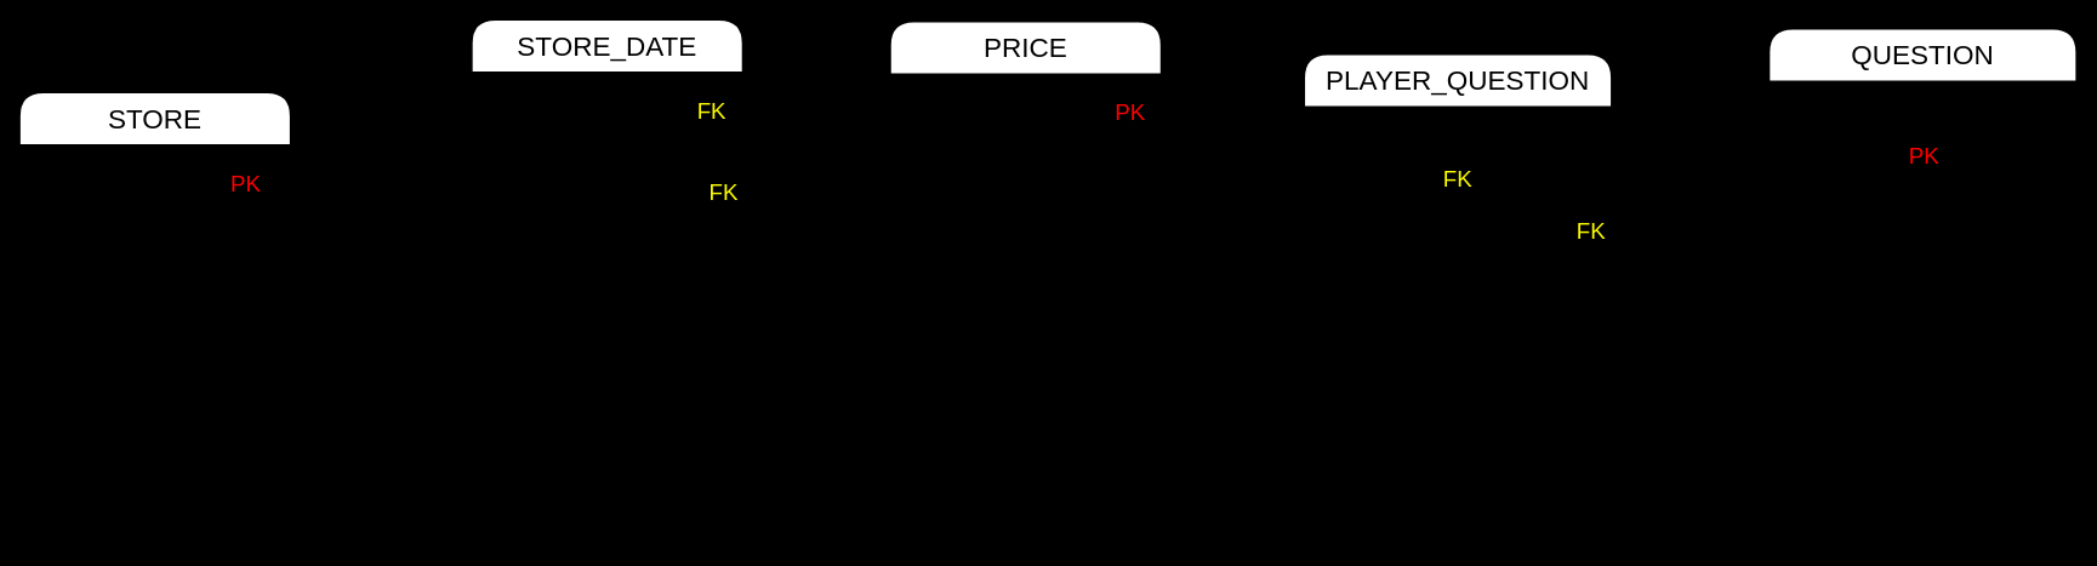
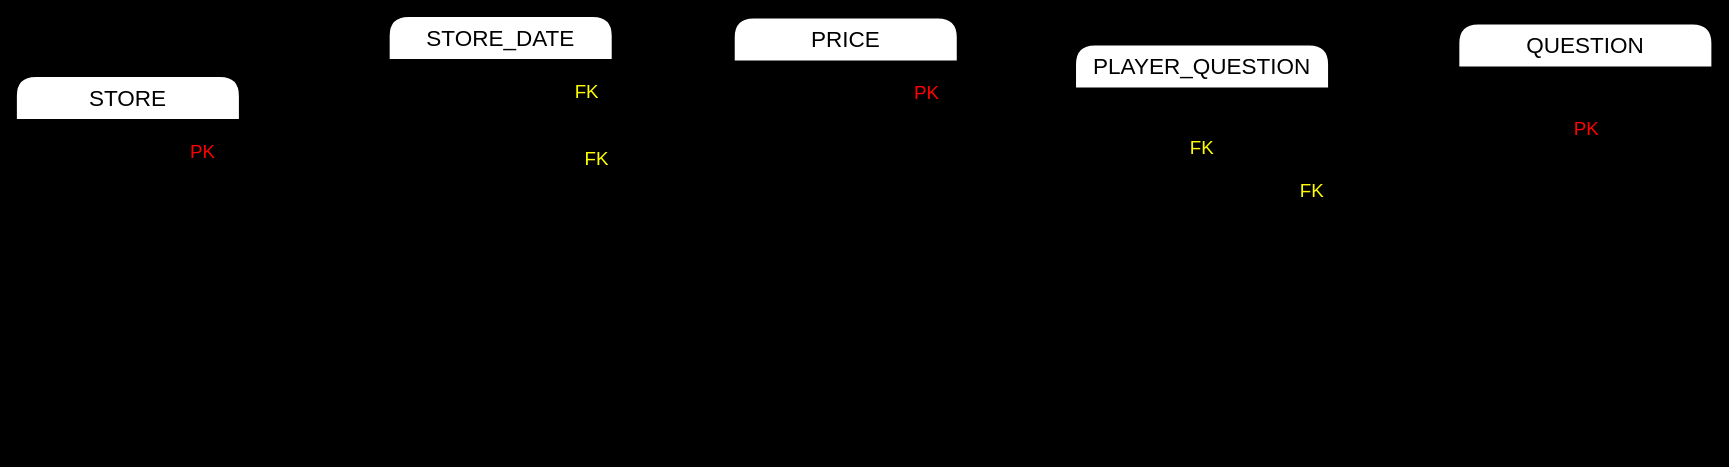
  <mxCell id="0" />
  <mxCell id="1" parent="0" />
  <mxCell id="2" value="&lt;font style=&quot;font-size: 30px;&quot;&gt;STORE&lt;/font&gt;" style="swimlane;fontStyle=0;childLayout=stackLayout;horizontal=1;startSize=60;horizontalStack=0;resizeParent=1;resizeParentMax=0;resizeLast=0;collapsible=1;marginBottom=0;whiteSpace=wrap;html=1;strokeWidth=4;rounded=1;labelBackgroundColor=none;" parent="1" vertex="1"><mxGeometry x="20" y="100" width="300" height="350" as="geometry" /></mxCell>
  <mxCell id="3" value="&lt;font style=&quot;font-size: 25px;&quot;&gt;ITEM_ID(CHAR)&amp;nbsp; &lt;font style=&quot;font-size: 25px;&quot; color=&quot;#ff0000&quot;&gt;PK&lt;/font&gt;&lt;/font&gt;" style="text;strokeColor=none;fillColor=none;align=center;verticalAlign=middle;spacingLeft=4;spacingRight=4;overflow=hidden;points=[[0,0.5],[1,0.5]];portConstraint=eastwest;rotatable=0;whiteSpace=wrap;html=1;rounded=1;labelBackgroundColor=none;fontSize=25;" parent="2" vertex="1"><mxGeometry y="60" width="300" height="80" as="geometry" /></mxCell>
  <mxCell id="4" value="&lt;font style=&quot;font-size: 25px;&quot;&gt;PRICE(NUMBER)&lt;/font&gt;" style="text;strokeColor=none;fillColor=none;align=center;verticalAlign=middle;spacingLeft=4;spacingRight=4;overflow=hidden;points=[[0,0.5],[1,0.5]];portConstraint=eastwest;rotatable=0;whiteSpace=wrap;html=1;rounded=1;labelBackgroundColor=none;" parent="2" vertex="1"><mxGeometry y="140" width="300" height="100" as="geometry" /></mxCell>
  <mxCell id="5" value="&lt;font style=&quot;font-size: 25px;&quot;&gt;INFO(VARCHAR2)&lt;/font&gt;" style="text;strokeColor=none;fillColor=none;align=center;verticalAlign=middle;spacingLeft=4;spacingRight=4;overflow=hidden;points=[[0,0.5],[1,0.5]];portConstraint=eastwest;rotatable=0;whiteSpace=wrap;html=1;rounded=1;labelBackgroundColor=none;" parent="2" vertex="1"><mxGeometry y="240" width="300" height="110" as="geometry" /></mxCell>
  <mxCell id="6" value="&lt;font style=&quot;font-size: 30px;&quot;&gt;STORE_DATE&lt;/font&gt;" style="swimlane;fontStyle=0;childLayout=stackLayout;horizontal=1;startSize=60;horizontalStack=0;resizeParent=1;resizeParentMax=0;resizeLast=0;collapsible=1;marginBottom=0;whiteSpace=wrap;html=1;strokeWidth=4;rounded=1;labelBackgroundColor=none;" parent="1" vertex="1"><mxGeometry x="517" y="20" width="300" height="570" as="geometry" /></mxCell>
  <mxCell id="7" value="&lt;span style=&quot;font-size: 25px;&quot;&gt;PLAYER_ID(CHAR) &lt;font style=&quot;font-size: 25px;&quot; color=&quot;#ffff00&quot;&gt;FK&lt;/font&gt;&lt;/span&gt;" style="text;strokeColor=none;fillColor=none;align=center;verticalAlign=middle;spacingLeft=4;spacingRight=4;overflow=hidden;points=[[0,0.5],[1,0.5]];portConstraint=eastwest;rotatable=0;whiteSpace=wrap;html=1;rounded=1;labelBackgroundColor=none;" parent="6" vertex="1"><mxGeometry y="60" width="300" height="80" as="geometry" /></mxCell>
  <mxCell id="8" value="&lt;span style=&quot;font-size: 25px;&quot;&gt;ITEM_ID(VARCHAR2) &lt;font style=&quot;font-size: 25px;&quot; color=&quot;#ffff00&quot;&gt;FK&lt;/font&gt;&lt;/span&gt;" style="text;strokeColor=none;fillColor=none;align=center;verticalAlign=middle;spacingLeft=4;spacingRight=4;overflow=hidden;points=[[0,0.5],[1,0.5]];portConstraint=eastwest;rotatable=0;whiteSpace=wrap;html=1;rounded=1;labelBackgroundColor=none;" parent="6" vertex="1"><mxGeometry y="140" width="300" height="100" as="geometry" /></mxCell>
  <mxCell id="9" value="&lt;font style=&quot;font-size: 25px;&quot;&gt;ITEM_CNT(NUMBER)&lt;/font&gt;" style="text;strokeColor=none;fillColor=none;align=center;verticalAlign=middle;spacingLeft=4;spacingRight=4;overflow=hidden;points=[[0,0.5],[1,0.5]];portConstraint=eastwest;rotatable=0;whiteSpace=wrap;html=1;rounded=1;labelBackgroundColor=none;" parent="6" vertex="1"><mxGeometry y="240" width="300" height="110" as="geometry" /></mxCell>
  <mxCell id="10" value="&lt;font style=&quot;font-size: 25px;&quot;&gt;PRICE(NUMBER)&lt;/font&gt;" style="text;strokeColor=none;fillColor=none;align=center;verticalAlign=middle;spacingLeft=4;spacingRight=4;overflow=hidden;points=[[0,0.5],[1,0.5]];portConstraint=eastwest;rotatable=0;whiteSpace=wrap;html=1;rounded=1;labelBackgroundColor=none;" parent="6" vertex="1"><mxGeometry y="350" width="300" height="110" as="geometry" /></mxCell>
  <mxCell id="11" value="&lt;font style=&quot;font-size: 25px;&quot;&gt;STORE_DATE(DATE)&lt;/font&gt;" style="text;strokeColor=none;fillColor=none;align=center;verticalAlign=middle;spacingLeft=4;spacingRight=4;overflow=hidden;points=[[0,0.5],[1,0.5]];portConstraint=eastwest;rotatable=0;whiteSpace=wrap;html=1;strokeWidth=1;rounded=1;labelBackgroundColor=none;" parent="6" vertex="1"><mxGeometry y="460" width="300" height="110" as="geometry" /></mxCell>
  <mxCell id="12" value="&lt;font style=&quot;font-size: 30px;&quot;&gt;PRICE&lt;/font&gt;" style="swimlane;fontStyle=0;childLayout=stackLayout;horizontal=1;startSize=60;horizontalStack=0;resizeParent=1;resizeParentMax=0;resizeLast=0;collapsible=1;marginBottom=0;whiteSpace=wrap;html=1;strokeWidth=4;rounded=1;labelBackgroundColor=none;gradientColor=none;swimlaneFillColor=none;fillColor=default;" parent="1" vertex="1"><mxGeometry x="977" y="22" width="300" height="570" as="geometry" /></mxCell>
- <mxCell id="13" value="&lt;font style=&quot;font-size: 25px;&quot;&gt;PLAYER_ID(CHAR) &lt;font style=&quot;font-size: 25px;&quot; color=&quot;#ff0000&quot;&gt;PK&lt;/font&gt;&lt;/font&gt;" style="text;strokeColor=none;fillColor=none;align=center;verticalAlign=middle;spacingLeft=4;spacingRight=4;overflow=hidden;points=[[0,0.5],[1,0.5]];portConstraint=eastwest;rotatable=0;whiteSpace=wrap;html=1;rounded=1;labelBackgroundColor=none;" parent="12" vertex="1"><mxGeometry y="60" width="300" height="80" as="geometry" /></mxCell>
+ <mxCell id="13" value="&lt;font style=&quot;font-size: 25px;&quot;&gt;PLAYER_ID(NUM) &lt;font style=&quot;font-size: 25px;&quot; color=&quot;#ff0000&quot;&gt;PK&lt;/font&gt;&lt;/font&gt;" style="text;strokeColor=none;fillColor=none;align=center;verticalAlign=middle;spacingLeft=4;spacingRight=4;overflow=hidden;points=[[0,0.5],[1,0.5]];portConstraint=eastwest;rotatable=0;whiteSpace=wrap;html=1;rounded=1;labelBackgroundColor=none;" parent="12" vertex="1"><mxGeometry y="60" width="300" height="80" as="geometry" /></mxCell>
  <mxCell id="14" value="&lt;font style=&quot;font-size: 25px;&quot;&gt;PW1(VARCHAR2)&lt;/font&gt;" style="text;strokeColor=none;fillColor=none;align=center;verticalAlign=middle;spacingLeft=4;spacingRight=4;overflow=hidden;points=[[0,0.5],[1,0.5]];portConstraint=eastwest;rotatable=0;whiteSpace=wrap;html=1;rounded=1;labelBackgroundColor=none;" parent="12" vertex="1"><mxGeometry y="140" width="300" height="100" as="geometry" /></mxCell>
  <mxCell id="15" value="&lt;font style=&quot;font-size: 25px;&quot;&gt;PW2(NUMBER)&lt;/font&gt;" style="text;strokeColor=none;fillColor=none;align=center;verticalAlign=middle;spacingLeft=4;spacingRight=4;overflow=hidden;points=[[0,0.5],[1,0.5]];portConstraint=eastwest;rotatable=0;whiteSpace=wrap;html=1;rounded=1;labelBackgroundColor=none;" parent="12" vertex="1"><mxGeometry y="240" width="300" height="110" as="geometry" /></mxCell>
  <mxCell id="16" value="&lt;font style=&quot;font-size: 25px;&quot;&gt;POINT(NUMBER)&lt;/font&gt;" style="text;strokeColor=none;fillColor=none;align=center;verticalAlign=middle;spacingLeft=4;spacingRight=4;overflow=hidden;points=[[0,0.5],[1,0.5]];portConstraint=eastwest;rotatable=0;whiteSpace=wrap;html=1;strokeWidth=1;rounded=1;labelBackgroundColor=none;" parent="12" vertex="1"><mxGeometry y="350" width="300" height="110" as="geometry" /></mxCell>
  <mxCell id="17" value="&lt;font style=&quot;font-size: 25px;&quot;&gt;RANKING(NUMBER)&lt;/font&gt;" style="text;strokeColor=none;fillColor=none;align=center;verticalAlign=middle;spacingLeft=4;spacingRight=4;overflow=hidden;points=[[0,0.5],[1,0.5]];portConstraint=eastwest;rotatable=0;whiteSpace=wrap;html=1;strokeWidth=1;rounded=1;labelBackgroundColor=none;" parent="12" vertex="1"><mxGeometry y="460" width="300" height="110" as="geometry" /></mxCell>
  <mxCell id="18" value="&lt;font style=&quot;font-size: 30px;&quot;&gt;QUESTION&lt;/font&gt;" style="swimlane;fontStyle=0;childLayout=stackLayout;horizontal=1;startSize=60;horizontalStack=0;resizeParent=1;resizeParentMax=0;resizeLast=0;collapsible=1;marginBottom=0;whiteSpace=wrap;html=1;strokeWidth=4;rounded=1;labelBackgroundColor=none;" parent="1" vertex="1"><mxGeometry x="1943" y="30" width="340" height="570" as="geometry" /></mxCell>
  <mxCell id="19" value="&lt;span style=&quot;font-size: 25px;&quot;&gt;&lt;br&gt;QUESTION_NUMBER(NUM)&amp;nbsp; &lt;font color=&quot;#ff0000&quot; style=&quot;font-size: 25px;&quot;&gt;PK&lt;/font&gt;&lt;/span&gt;" style="text;strokeColor=none;fillColor=none;align=center;verticalAlign=middle;spacingLeft=4;spacingRight=4;overflow=hidden;points=[[0,0.5],[1,0.5]];portConstraint=eastwest;rotatable=0;whiteSpace=wrap;html=1;rounded=1;labelBackgroundColor=none;fontSize=25;" parent="18" vertex="1"><mxGeometry y="60" width="340" height="100" as="geometry" /></mxCell>
  <mxCell id="20" value="&lt;span style=&quot;font-size: 25px;&quot;&gt;TITLE(VARCHAR2)&lt;/span&gt;" style="text;strokeColor=none;fillColor=none;align=center;verticalAlign=middle;spacingLeft=4;spacingRight=4;overflow=hidden;points=[[0,0.5],[1,0.5]];portConstraint=eastwest;rotatable=0;whiteSpace=wrap;html=1;rounded=1;labelBackgroundColor=none;fontSize=25;" parent="18" vertex="1"><mxGeometry y="160" width="340" height="80" as="geometry" /></mxCell>
  <mxCell id="21" value="&lt;span style=&quot;font-size: 25px;&quot;&gt;ANSWER(VARCHAR2)&lt;/span&gt;" style="text;strokeColor=none;fillColor=none;align=center;verticalAlign=middle;spacingLeft=4;spacingRight=4;overflow=hidden;points=[[0,0.5],[1,0.5]];portConstraint=eastwest;rotatable=0;whiteSpace=wrap;html=1;rounded=1;labelBackgroundColor=none;fontSize=25;" parent="18" vertex="1"><mxGeometry y="240" width="340" height="110" as="geometry" /></mxCell>
  <mxCell id="22" value="&lt;span style=&quot;font-size: 25px;&quot;&gt;PATH(VARCHAR2)&lt;/span&gt;" style="text;strokeColor=none;fillColor=none;align=center;verticalAlign=middle;spacingLeft=4;spacingRight=4;overflow=hidden;points=[[0,0.5],[1,0.5]];portConstraint=eastwest;rotatable=0;whiteSpace=wrap;html=1;strokeWidth=1;rounded=1;labelBackgroundColor=none;fontSize=25;" parent="18" vertex="1"><mxGeometry y="350" width="340" height="110" as="geometry" /></mxCell>
  <mxCell id="23" value="&lt;span style=&quot;font-size: 25px;&quot;&gt;GENRE(VARCHAR2)&lt;/span&gt;" style="text;strokeColor=none;fillColor=none;align=center;verticalAlign=middle;spacingLeft=4;spacingRight=4;overflow=hidden;points=[[0,0.5],[1,0.5]];portConstraint=eastwest;rotatable=0;whiteSpace=wrap;html=1;strokeWidth=1;rounded=1;labelBackgroundColor=none;fontSize=25;" parent="18" vertex="1"><mxGeometry y="460" width="340" height="110" as="geometry" /></mxCell>
  <mxCell id="24" value="&lt;font style=&quot;font-size: 30px;&quot;&gt;PLAYER_QUESTION&lt;/font&gt;" style="swimlane;fontStyle=0;childLayout=stackLayout;horizontal=1;startSize=60;horizontalStack=0;resizeParent=1;resizeParentMax=0;resizeLast=0;collapsible=1;marginBottom=0;whiteSpace=wrap;html=1;strokeWidth=4;rounded=1;labelBackgroundColor=none;" parent="1" vertex="1"><mxGeometry x="1432" y="58" width="340" height="460" as="geometry" /></mxCell>
  <mxCell id="25" value="&lt;span style=&quot;font-size: 25px;&quot;&gt;&lt;br&gt;QUESTION_NUMBER(NUM) &lt;font style=&quot;font-size: 25px;&quot; color=&quot;#ffff00&quot;&gt;FK&lt;/font&gt;&lt;/span&gt;" style="text;strokeColor=none;fillColor=none;align=center;verticalAlign=middle;spacingLeft=4;spacingRight=4;overflow=hidden;points=[[0,0.5],[1,0.5]];portConstraint=eastwest;rotatable=0;whiteSpace=wrap;html=1;rounded=1;labelBackgroundColor=none;" parent="24" vertex="1"><mxGeometry y="60" width="340" height="90" as="geometry" /></mxCell>
  <mxCell id="26" value="&lt;span style=&quot;font-size: 25px;&quot;&gt;PLAYER_ID(VARCHAR2) &lt;font style=&quot;font-size: 25px;&quot; color=&quot;#ffff00&quot;&gt;FK&lt;/font&gt;&lt;/span&gt;" style="text;strokeColor=none;fillColor=none;align=center;verticalAlign=middle;spacingLeft=4;spacingRight=4;overflow=hidden;points=[[0,0.5],[1,0.5]];portConstraint=eastwest;rotatable=0;whiteSpace=wrap;html=1;rounded=1;labelBackgroundColor=none;" parent="24" vertex="1"><mxGeometry y="150" width="340" height="90" as="geometry" /></mxCell>
  <mxCell id="27" value="&lt;font style=&quot;font-size: 25px;&quot;&gt;Q_SOLVE(VARCHAR2)&lt;/font&gt;" style="text;strokeColor=none;fillColor=none;align=center;verticalAlign=middle;spacingLeft=4;spacingRight=4;overflow=hidden;points=[[0,0.5],[1,0.5]];portConstraint=eastwest;rotatable=0;whiteSpace=wrap;html=1;rounded=1;labelBackgroundColor=none;" parent="24" vertex="1"><mxGeometry y="240" width="340" height="110" as="geometry" /></mxCell>
  <mxCell id="28" value="&lt;font style=&quot;font-size: 25px;&quot;&gt;REG_DATE(DATE)&lt;/font&gt;" style="text;strokeColor=none;fillColor=none;align=center;verticalAlign=middle;spacingLeft=4;spacingRight=4;overflow=hidden;points=[[0,0.5],[1,0.5]];portConstraint=eastwest;rotatable=0;whiteSpace=wrap;html=1;strokeWidth=1;rounded=1;labelBackgroundColor=none;" parent="24" vertex="1"><mxGeometry y="350" width="340" height="110" as="geometry" /></mxCell>
  <mxCell id="29" value="" style="endArrow=none;html=1;rounded=0;entryX=0;entryY=0.273;entryDx=0;entryDy=0;entryPerimeter=0;strokeWidth=3;" edge="1" parent="1" source="49" target="9"><mxGeometry relative="1" as="geometry"><mxPoint x="320" y="290" as="sourcePoint" /><mxPoint x="460" y="290" as="targetPoint" /></mxGeometry></mxCell>
  <mxCell id="30" value="" style="endArrow=none;html=1;rounded=0;strokeWidth=3;" edge="1" parent="1"><mxGeometry relative="1" as="geometry"><mxPoint x="477" y="290" as="sourcePoint" /><mxPoint x="517" y="320" as="targetPoint" /></mxGeometry></mxCell>
  <mxCell id="31" value="" style="endArrow=none;html=1;rounded=0;strokeWidth=3;" edge="1" parent="1"><mxGeometry relative="1" as="geometry"><mxPoint x="340" y="316" as="sourcePoint" /><mxPoint x="340" y="266" as="targetPoint" /></mxGeometry></mxCell>
  <mxCell id="32" value="" style="endArrow=none;html=1;rounded=0;strokeWidth=3;" edge="1" parent="1"><mxGeometry relative="1" as="geometry"><mxPoint x="478" y="264" as="sourcePoint" /><mxPoint x="478" y="314" as="targetPoint" /></mxGeometry></mxCell>
  <mxCell id="33" value="" style="endArrow=none;html=1;rounded=0;strokeWidth=2;" edge="1" parent="1" source="39"><mxGeometry relative="1" as="geometry"><mxPoint x="930" y="290" as="sourcePoint" /><mxPoint x="973" y="290" as="targetPoint" /></mxGeometry></mxCell>
  <mxCell id="34" value="" style="endArrow=none;html=1;rounded=0;exitX=1;exitY=0.93;exitDx=0;exitDy=0;exitPerimeter=0;strokeWidth=2;" edge="1" parent="1" source="8"><mxGeometry relative="1" as="geometry"><mxPoint x="810" y="245" as="sourcePoint" /><mxPoint x="860" y="290" as="targetPoint" /></mxGeometry></mxCell>
  <mxCell id="35" value="" style="endArrow=none;html=1;rounded=0;exitX=1.013;exitY=0.609;exitDx=0;exitDy=0;exitPerimeter=0;strokeWidth=2;" edge="1" parent="1" source="9"><mxGeometry relative="1" as="geometry"><mxPoint x="830" y="340" as="sourcePoint" /><mxPoint x="860" y="290" as="targetPoint" /></mxGeometry></mxCell>
  <mxCell id="36" value="" style="endArrow=none;html=1;rounded=0;strokeWidth=3;" edge="1" parent="1"><mxGeometry relative="1" as="geometry"><mxPoint x="958" y="270" as="sourcePoint" /><mxPoint x="958" y="310" as="targetPoint" /></mxGeometry></mxCell>
  <mxCell id="37" value="" style="endArrow=none;html=1;rounded=0;strokeWidth=2;" edge="1" parent="1"><mxGeometry relative="1" as="geometry"><mxPoint x="816" y="290" as="sourcePoint" /><mxPoint x="933" y="290" as="targetPoint" /></mxGeometry></mxCell>
  <mxCell id="38" value="" style="endArrow=none;html=1;rounded=0;strokeWidth=2;" edge="1" parent="1" target="39"><mxGeometry relative="1" as="geometry"><mxPoint x="930" y="290" as="sourcePoint" /><mxPoint x="973" y="290" as="targetPoint" /></mxGeometry></mxCell>
  <mxCell id="39" value="" style="shape=waypoint;sketch=0;fillStyle=solid;size=6;pointerEvents=1;points=[];fillColor=none;resizable=0;rotatable=0;perimeter=centerPerimeter;snapToPoint=1;strokeWidth=7;" vertex="1" parent="1"><mxGeometry x="926" y="280" width="20" height="20" as="geometry" /></mxCell>
  <mxCell id="40" value="" style="endArrow=none;html=1;rounded=0;strokeWidth=3;" edge="1" parent="1"><mxGeometry relative="1" as="geometry"><mxPoint x="480" y="289.5" as="sourcePoint" /><mxPoint x="520" y="260.5" as="targetPoint" /><Array as="points" /></mxGeometry></mxCell>
  <mxCell id="41" value="" style="endArrow=none;html=1;rounded=0;strokeWidth=3;" edge="1" parent="1" source="43"><mxGeometry relative="1" as="geometry"><mxPoint x="1280" y="289.66" as="sourcePoint" /><mxPoint x="1433" y="289.33" as="targetPoint" /></mxGeometry></mxCell>
  <mxCell id="42" value="" style="endArrow=none;html=1;rounded=0;strokeWidth=3;" edge="1" parent="1" target="43"><mxGeometry relative="1" as="geometry"><mxPoint x="1280" y="289.66" as="sourcePoint" /><mxPoint x="1433" y="289.33" as="targetPoint" /></mxGeometry></mxCell>
  <mxCell id="43" value="" style="shape=waypoint;sketch=0;fillStyle=solid;size=6;pointerEvents=1;points=[];fillColor=none;resizable=0;rotatable=0;perimeter=centerPerimeter;snapToPoint=1;strokeWidth=7;" vertex="1" parent="1"><mxGeometry x="1300" y="280" width="20" height="20" as="geometry" /></mxCell>
  <mxCell id="44" value="" style="endArrow=none;html=1;rounded=0;strokeWidth=3;" edge="1" parent="1"><mxGeometry relative="1" as="geometry"><mxPoint x="1293" y="272" as="sourcePoint" /><mxPoint x="1293" y="312" as="targetPoint" /></mxGeometry></mxCell>
  <mxCell id="45" value="" style="endArrow=none;html=1;rounded=0;strokeWidth=3;" edge="1" parent="1"><mxGeometry relative="1" as="geometry"><mxPoint x="1397" y="265" as="sourcePoint" /><mxPoint x="1397" y="315" as="targetPoint" /></mxGeometry></mxCell>
  <mxCell id="46" value="" style="endArrow=none;html=1;rounded=0;strokeWidth=3;" edge="1" parent="1"><mxGeometry relative="1" as="geometry"><mxPoint x="1400" y="290" as="sourcePoint" /><mxPoint x="1430" y="310" as="targetPoint" /></mxGeometry></mxCell>
  <mxCell id="47" value="" style="endArrow=none;html=1;rounded=0;strokeWidth=3;" edge="1" parent="1"><mxGeometry relative="1" as="geometry"><mxPoint x="1400" y="290" as="sourcePoint" /><mxPoint x="1430" y="270" as="targetPoint" /></mxGeometry></mxCell>
  <mxCell id="48" value="" style="endArrow=none;html=1;rounded=0;entryDx=0;entryDy=0;entryPerimeter=0;strokeWidth=3;" edge="1" parent="1" target="49"><mxGeometry relative="1" as="geometry"><mxPoint x="320" y="290" as="sourcePoint" /><mxPoint x="517" y="290" as="targetPoint" /></mxGeometry></mxCell>
  <mxCell id="49" value="" style="shape=waypoint;sketch=0;fillStyle=solid;size=6;pointerEvents=1;points=[];fillColor=none;resizable=0;rotatable=0;perimeter=centerPerimeter;snapToPoint=1;strokeWidth=7;" vertex="1" parent="1"><mxGeometry x="355" y="280" width="20" height="20" as="geometry" /></mxCell>
  <mxCell id="50" value="" style="endArrow=none;html=1;rounded=0;strokeWidth=3;entryX=0.003;entryY=0.17;entryDx=0;entryDy=0;entryPerimeter=0;" edge="1" parent="1" source="52" target="21"><mxGeometry relative="1" as="geometry"><mxPoint x="1772" y="290" as="sourcePoint" /><mxPoint x="1900" y="289" as="targetPoint" /></mxGeometry></mxCell>
  <mxCell id="51" value="" style="endArrow=none;html=1;rounded=0;strokeWidth=3;" edge="1" parent="1" target="52"><mxGeometry relative="1" as="geometry"><mxPoint x="1772" y="290" as="sourcePoint" /><mxPoint x="1900" y="289" as="targetPoint" /></mxGeometry></mxCell>
  <mxCell id="52" value="" style="shape=waypoint;sketch=0;fillStyle=solid;size=6;pointerEvents=1;points=[];fillColor=none;resizable=0;rotatable=0;perimeter=centerPerimeter;snapToPoint=1;strokeWidth=7;" vertex="1" parent="1"><mxGeometry x="1888" y="278" width="20" height="20" as="geometry" /></mxCell>
  <mxCell id="53" value="" style="endArrow=none;html=1;rounded=0;strokeWidth=4;" edge="1" parent="1"><mxGeometry relative="1" as="geometry"><mxPoint x="1922" y="269" as="sourcePoint" /><mxPoint x="1922" y="309" as="targetPoint" /></mxGeometry></mxCell>
  <mxCell id="54" value="" style="endArrow=none;html=1;rounded=0;strokeWidth=3;exitX=0.997;exitY=0.64;exitDx=0;exitDy=0;exitPerimeter=0;" edge="1" parent="1" source="26"><mxGeometry relative="1" as="geometry"><mxPoint x="1772" y="270" as="sourcePoint" /><mxPoint x="1802" y="290" as="targetPoint" /></mxGeometry></mxCell>
  <mxCell id="55" value="" style="endArrow=none;html=1;rounded=0;strokeWidth=3;entryX=0.997;entryY=0.158;entryDx=0;entryDy=0;entryPerimeter=0;" edge="1" parent="1" target="27"><mxGeometry relative="1" as="geometry"><mxPoint x="1800" y="290" as="sourcePoint" /><mxPoint x="1830" y="310" as="targetPoint" /></mxGeometry></mxCell>
  <mxCell id="56" value="" style="endArrow=none;html=1;rounded=0;strokeWidth=3;" edge="1" parent="1"><mxGeometry relative="1" as="geometry"><mxPoint x="1801" y="261" as="sourcePoint" /><mxPoint x="1801" y="318" as="targetPoint" /></mxGeometry></mxCell>
